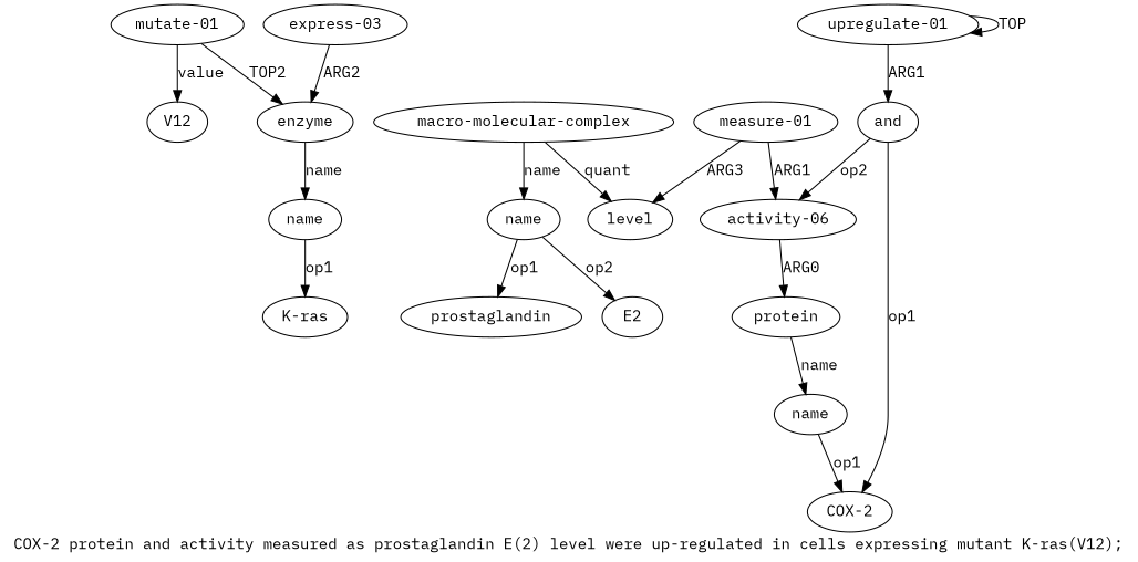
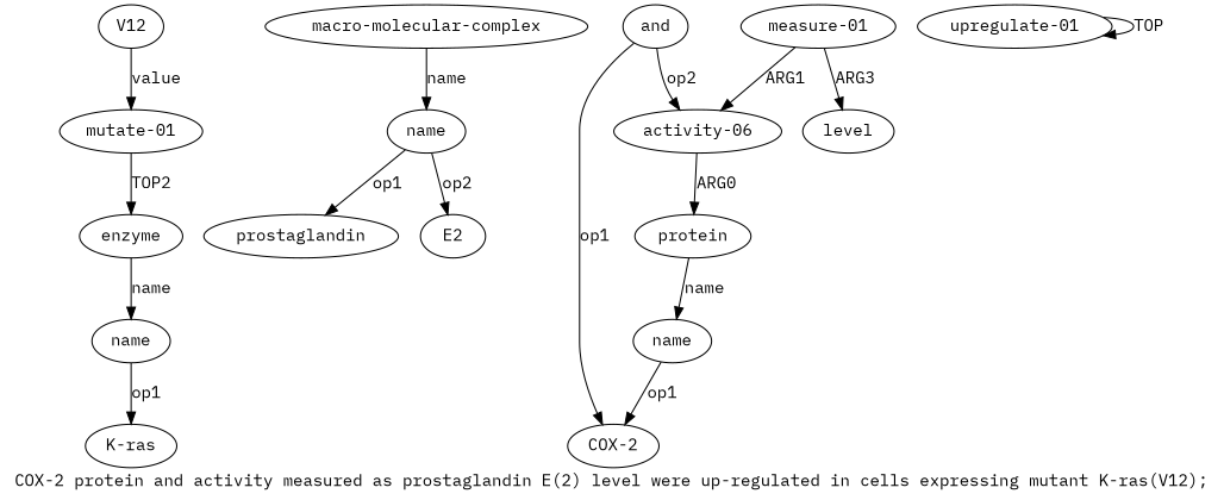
  digraph {
    fontname="IBM Plex Mono"
    label="COX-2 protein and activity measured as prostaglandin E(2) level were up-regulated in cells expressing mutant K-ras(V12);"
    node [color=black fontname="IBM Plex Mono" gold_ind=-1 gold_label=name test_ind=-1 test_label=name]
    edge [color=black fontname="IBM Plex Mono" gold_label=op1 test_label=op1]
    n1 [gold_label=V12 label=V12 test_label=V12]
    n2 [gold_ind=11 gold_label=enzyme label=enzyme test_ind=11 test_label=enzyme]
    n3 [gold_ind=12 label=name test_ind=12]
    n4 [gold_label="K-ras" label="K-ras" test_label="K-ras"]
-   n5 [gold_ind=10 gold_label="express-03" label="express-03" test_ind=10 test_label="express-03"]
    n6 [gold_ind=13 gold_label="mutate-01" label="mutate-01" test_ind=13 test_label="mutate-01"]
    n7 [gold_label=prostaglandin label=prostaglandin test_label=prostaglandin]
    n8 [gold_ind=1 gold_label=and label=and test_ind=1 test_label=and]
    n9 [gold_ind=4 gold_label="activity-06" label="activity-06" test_ind=4 test_label="activity-06"]
    n10 [gold_label="COX-2" label="COX-2" test_label="COX-2"]
    n11 [gold_ind=2 gold_label=protein label=protein test_ind=2 test_label=protein]
    n12 [gold_ind=3 label=name test_ind=3]
    n13 [gold_ind=0 gold_label="upregulate-01" label="upregulate-01" test_ind=0 test_label="upregulate-01"]
    n14 [gold_ind=5 gold_label="measure-01" label="measure-01" test_ind=5 test_label="measure-01"]
    n15 [gold_ind=6 gold_label=level label=level test_ind=6 test_label=level]
    n16 [gold_ind=7 gold_label="macro-molecular-complex" label="macro-molecular-complex" test_ind=7 test_label="macro-molecular-complex"]
    n17 [gold_ind=8 label=name test_ind=8]
    n18 [gold_label=E2 label=E2 test_label=E2]
    n2 -> n3 [gold_label=name label=name test_label=name]
    n3 -> n4 [label=op1]
-   n5 -> n2 [gold_label=ARG2 label=ARG2 test_label=ARG2]
-   n6 -> n1 [gold_label=value label=value test_label=value]
+   n1 -> n6 [gold_label=value label=value test_label=value]
    n6 -> n2 [gold_label=ARG2 label=TOP2 test_label=ARG2]
    n8 -> n9 [gold_label=op2 label=op2 test_label=op2]
    n8 -> n10 [label=op1]
    n9 -> n11 [gold_label=ARG0 label=ARG0 test_label=ARG0]
    n11 -> n12 [gold_label=name label=name test_label=name]
    n12 -> n10 [label=op1]
-   n13 -> n8 [gold_label=ARG1 label=ARG1 test_label=ARG1]
    n13 -> n13 [gold_label=TOP label=TOP test_label=TOP]
    n14 -> n9 [gold_label=ARG1 label=ARG1 test_label=ARG1]
    n14 -> n15 [gold_label=ARG3 label=ARG3 test_label=ARG3]
-   n16 -> n15 [gold_label=quant label=quant test_label=quant]
    n16 -> n17 [gold_label=name label=name test_label=name]
    n17 -> n7 [label=op1]
    n17 -> n18 [gold_label=op2 label=op2 test_label=op2]
  }
